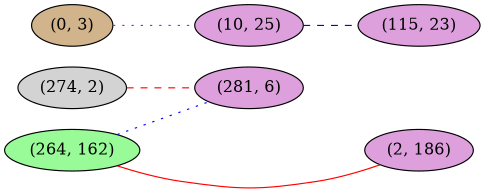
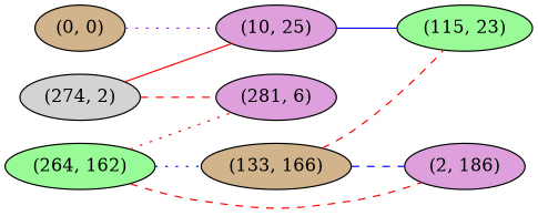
  graph {
    rankdir=LR
    node [fillcolor=plum style=filled]
    edge [color=blue style=dashed weight=3]
-   "(0, 0)" [fillcolor=tan label="(0, 3)"]
+   "(0, 0)" [fillcolor=tan]
    "(10, 25)"
-   "(115, 23)"
+   "(115, 23)" [fillcolor=palegreen]
+   "(133, 166)" [fillcolor=tan]
    "(264, 162)" [fillcolor=palegreen]
    n6 [label="(2, 186)"]
    "(281, 6)"
    "(274, 2)" [fillcolor=lightgrey]
    "(0, 0)" -- "(10, 25)" [color=purple style=dotted weight=4]
-   "(10, 25)" -- "(115, 23)"
-   "(264, 162)" -- n6 [color=red style=solid weight=1]
-   "(264, 162)" -- "(281, 6)" [style=dotted]
+   "(10, 25)" -- "(115, 23)" [style=solid]
+   "(133, 166)" -- "(115, 23)" [color=red weight=1]
+   "(133, 166)" -- n6
+   "(264, 162)" -- "(133, 166)" [style=dotted]
+   "(264, 162)" -- n6 [color=red weight=1]
+   "(264, 162)" -- "(281, 6)" [color=red style=dotted]
+   "(274, 2)" -- "(10, 25)" [color=red style=solid weight=1]
    "(274, 2)" -- "(281, 6)" [color=red weight=1]
  }
